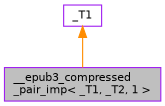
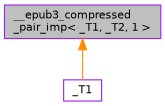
  digraph {
    node [color=purple fontname=Helvetica fontsize=10 shape=record style=filled]
    n1 [fillcolor=grey75 fontcolor=black height=0.2 label="__epub3_compressed\l_pair_imp\< _T1, _T2, 1 \>" width=0.4]
    n2 [fillcolor=white height=0.2 label=_T1 width=0.4]
-   n2 -> n1 [color=darkorange dir=back fontname=Helvetica fontsize=10 labelfontname=Helvetica labelfontsize=10 style=solid]
+   n1 -> n2 [color=darkorange dir=back fontname=Helvetica fontsize=10 labelfontname=Helvetica labelfontsize=10 style=solid]
  }
